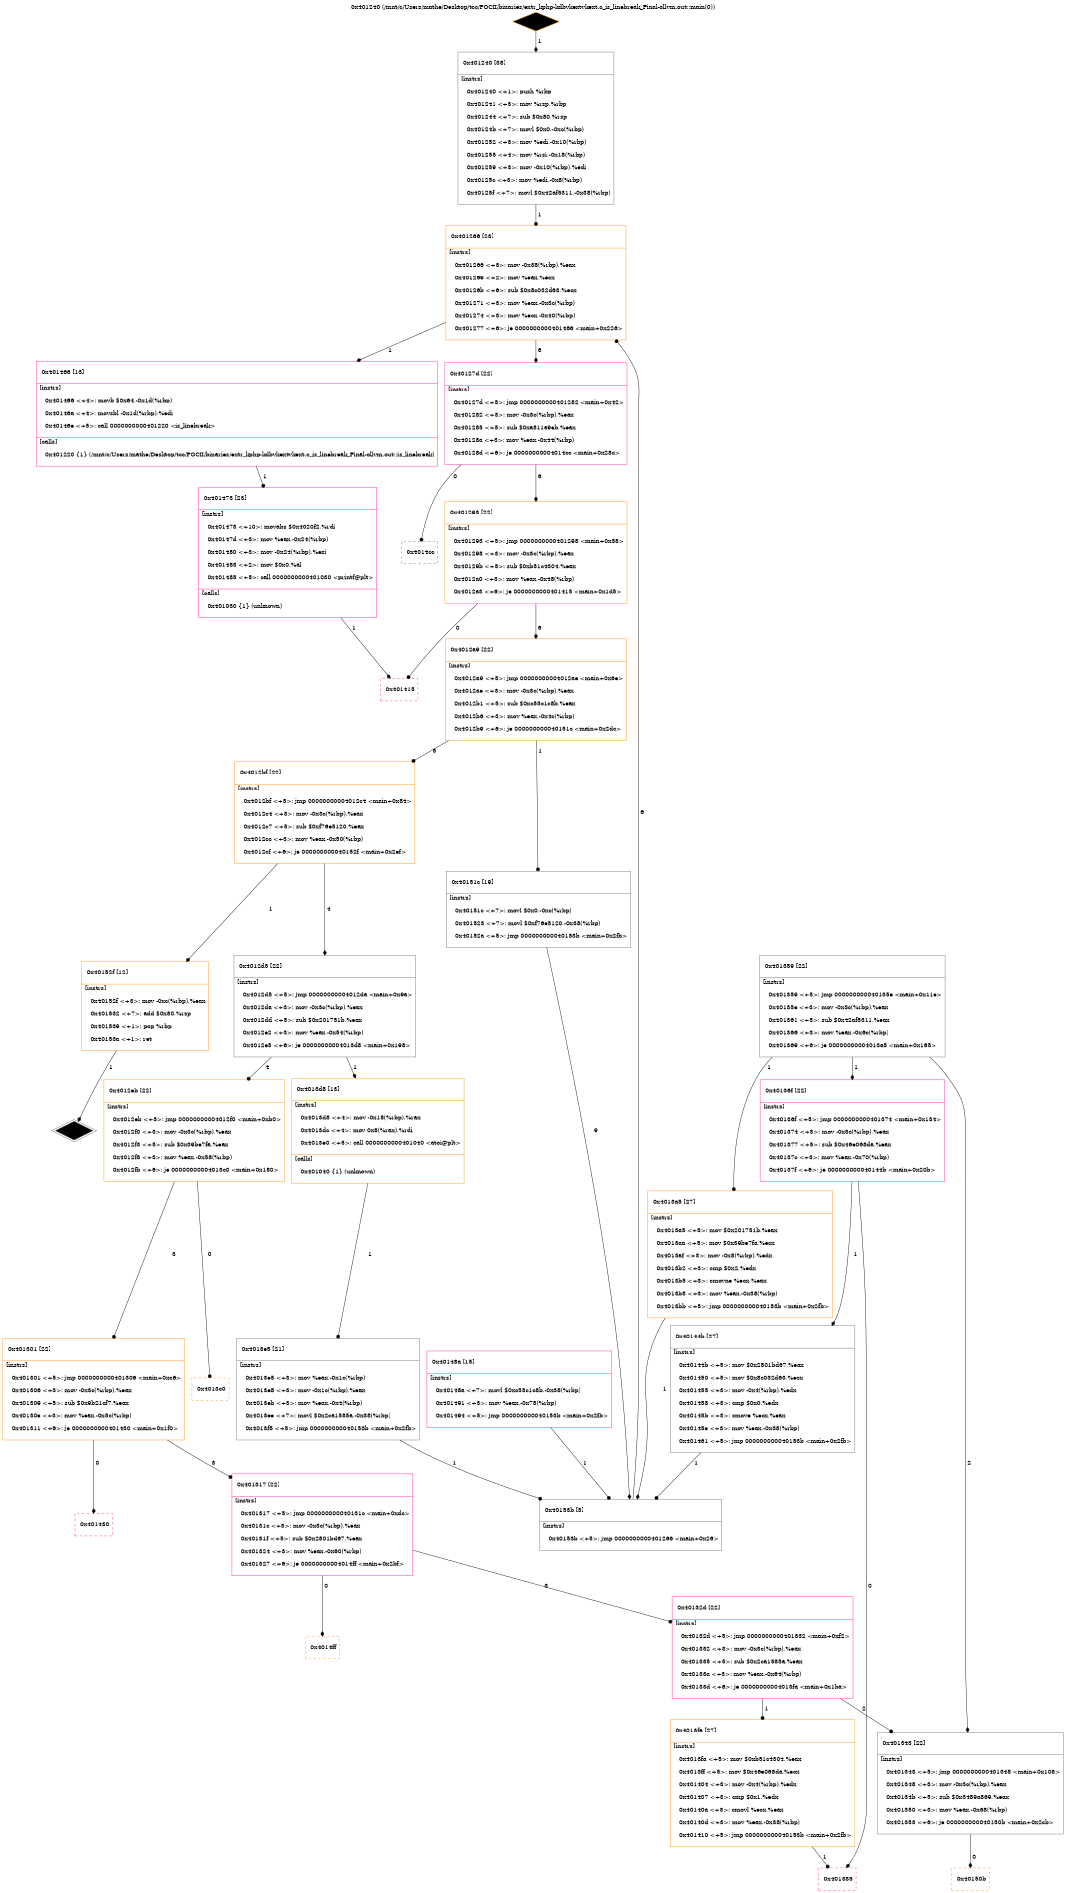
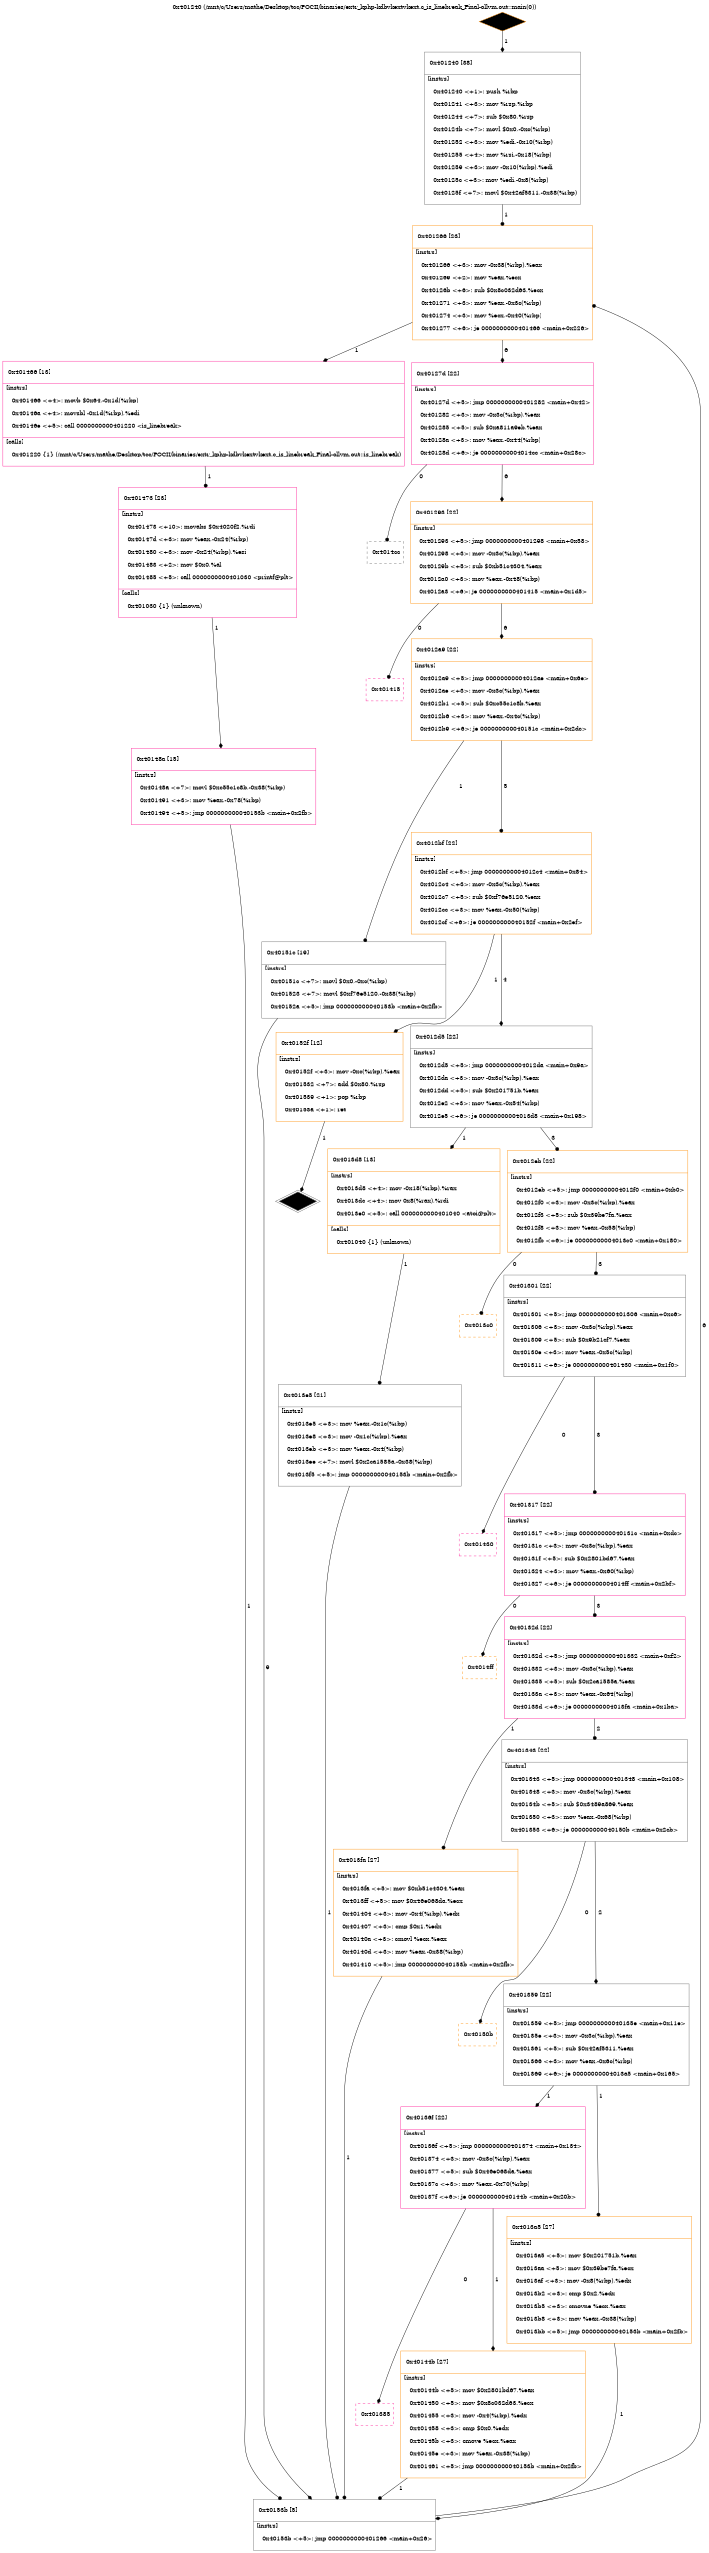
  digraph {
    label="0x401240 (/mnt/c/Users/mathe/Desktop/tcc/POCII/binaries/extr_kphp-kdbvkextvkext.c_is_linebreak_Final-ollvm.out::main(0))"
    labelloc=t
    node [color=darkorange shape=record]
    edge [arrowhead=dot]
    Entry [fillcolor=black height=0.3 shape=diamond style=filled width=0.3]
    n2 [color=gray40 label="{\n     0x401240 [38]\l\n     | [instrs]\l\n     &nbsp;&nbsp;0x401240 \<+1\>: push %rbp\l\n     &nbsp;&nbsp;0x401241 \<+3\>: mov %rsp,%rbp\l\n     &nbsp;&nbsp;0x401244 \<+7\>: sub $0x80,%rsp\l\n     &nbsp;&nbsp;0x40124b \<+7\>: movl $0x0,-0xc(%rbp)\l\n     &nbsp;&nbsp;0x401252 \<+3\>: mov %edi,-0x10(%rbp)\l\n     &nbsp;&nbsp;0x401255 \<+4\>: mov %rsi,-0x18(%rbp)\l\n     &nbsp;&nbsp;0x401259 \<+3\>: mov -0x10(%rbp),%edi\l\n     &nbsp;&nbsp;0x40125c \<+3\>: mov %edi,-0x8(%rbp)\l\n     &nbsp;&nbsp;0x40125f \<+7\>: movl $0x42af5311,-0x38(%rbp)\l\n  }"]
    n3 [label="{\n     0x401266 [23]\l\n     | [instrs]\l\n     &nbsp;&nbsp;0x401266 \<+3\>: mov -0x38(%rbp),%eax\l\n     &nbsp;&nbsp;0x401269 \<+2\>: mov %eax,%ecx\l\n     &nbsp;&nbsp;0x40126b \<+6\>: sub $0x8c032d63,%ecx\l\n     &nbsp;&nbsp;0x401271 \<+3\>: mov %eax,-0x3c(%rbp)\l\n     &nbsp;&nbsp;0x401274 \<+3\>: mov %ecx,-0x40(%rbp)\l\n     &nbsp;&nbsp;0x401277 \<+6\>: je 0000000000401466 \<main+0x226\>\l\n  }"]
    n4 [color=deeppink label="{\n     0x401466 [13]\l\n     | [instrs]\l\n     &nbsp;&nbsp;0x401466 \<+4\>: movb $0x64,-0x1d(%rbp)\l\n     &nbsp;&nbsp;0x40146a \<+4\>: movsbl -0x1d(%rbp),%edi\l\n     &nbsp;&nbsp;0x40146e \<+5\>: call 0000000000401220 \<is_linebreak\>\l\n     | [calls]\l\n     &nbsp;&nbsp;0x401220 \{1\} (/mnt/c/Users/mathe/Desktop/tcc/POCII/binaries/extr_kphp-kdbvkextvkext.c_is_linebreak_Final-ollvm.out::is_linebreak)\l\n  }"]
    n5 [color=deeppink label="{\n     0x40127d [22]\l\n     | [instrs]\l\n     &nbsp;&nbsp;0x40127d \<+5\>: jmp 0000000000401282 \<main+0x42\>\l\n     &nbsp;&nbsp;0x401282 \<+3\>: mov -0x3c(%rbp),%eax\l\n     &nbsp;&nbsp;0x401285 \<+5\>: sub $0xa811a9eb,%eax\l\n     &nbsp;&nbsp;0x40128a \<+3\>: mov %eax,-0x44(%rbp)\l\n     &nbsp;&nbsp;0x40128d \<+6\>: je 00000000004014cc \<main+0x28c\>\l\n  }"]
    n6 [color=deeppink label="{\n     0x401473 [23]\l\n     | [instrs]\l\n     &nbsp;&nbsp;0x401473 \<+10\>: movabs $0x4020f2,%rdi\l\n     &nbsp;&nbsp;0x40147d \<+3\>: mov %eax,-0x24(%rbp)\l\n     &nbsp;&nbsp;0x401480 \<+3\>: mov -0x24(%rbp),%esi\l\n     &nbsp;&nbsp;0x401483 \<+2\>: mov $0x0,%al\l\n     &nbsp;&nbsp;0x401485 \<+5\>: call 0000000000401030 \<printf@plt\>\l\n     | [calls]\l\n     &nbsp;&nbsp;0x401030 \{1\} (unknown)\l\n  }"]
    n7 [color=gray40 label="{\n     0x4014cc\l\n  }" style=dashed]
    n8 [label="{\n     0x401293 [22]\l\n     | [instrs]\l\n     &nbsp;&nbsp;0x401293 \<+5\>: jmp 0000000000401298 \<main+0x58\>\l\n     &nbsp;&nbsp;0x401298 \<+3\>: mov -0x3c(%rbp),%eax\l\n     &nbsp;&nbsp;0x40129b \<+5\>: sub $0xb51c4304,%eax\l\n     &nbsp;&nbsp;0x4012a0 \<+3\>: mov %eax,-0x48(%rbp)\l\n     &nbsp;&nbsp;0x4012a3 \<+6\>: je 0000000000401415 \<main+0x1d5\>\l\n  }"]
    n9 [color=deeppink label="{\n     0x40148a [15]\l\n     | [instrs]\l\n     &nbsp;&nbsp;0x40148a \<+7\>: movl $0xc55c1c8b,-0x38(%rbp)\l\n     &nbsp;&nbsp;0x401491 \<+3\>: mov %eax,-0x78(%rbp)\l\n     &nbsp;&nbsp;0x401494 \<+5\>: jmp 000000000040153b \<main+0x2fb\>\l\n  }"]
    n10 [color=deeppink label="{\n     0x401415\l\n  }" style=dashed]
    n11 [label="{\n     0x4012a9 [22]\l\n     | [instrs]\l\n     &nbsp;&nbsp;0x4012a9 \<+5\>: jmp 00000000004012ae \<main+0x6e\>\l\n     &nbsp;&nbsp;0x4012ae \<+3\>: mov -0x3c(%rbp),%eax\l\n     &nbsp;&nbsp;0x4012b1 \<+5\>: sub $0xc55c1c8b,%eax\l\n     &nbsp;&nbsp;0x4012b6 \<+3\>: mov %eax,-0x4c(%rbp)\l\n     &nbsp;&nbsp;0x4012b9 \<+6\>: je 000000000040151c \<main+0x2dc\>\l\n  }"]
    Exit [color=gray40 fillcolor=black height=0.3 peripheries=2 shape=diamond style=filled width=0.3]
    n13 [color=gray40 label="{\n     0x40151c [19]\l\n     | [instrs]\l\n     &nbsp;&nbsp;0x40151c \<+7\>: movl $0x0,-0xc(%rbp)\l\n     &nbsp;&nbsp;0x401523 \<+7\>: movl $0xf76e5120,-0x38(%rbp)\l\n     &nbsp;&nbsp;0x40152a \<+5\>: jmp 000000000040153b \<main+0x2fb\>\l\n  }"]
    n14 [label="{\n     0x4012bf [22]\l\n     | [instrs]\l\n     &nbsp;&nbsp;0x4012bf \<+5\>: jmp 00000000004012c4 \<main+0x84\>\l\n     &nbsp;&nbsp;0x4012c4 \<+3\>: mov -0x3c(%rbp),%eax\l\n     &nbsp;&nbsp;0x4012c7 \<+5\>: sub $0xf76e5120,%eax\l\n     &nbsp;&nbsp;0x4012cc \<+3\>: mov %eax,-0x50(%rbp)\l\n     &nbsp;&nbsp;0x4012cf \<+6\>: je 000000000040152f \<main+0x2ef\>\l\n  }"]
    n15 [color=gray40 label="{\n     0x40153b [5]\l\n     | [instrs]\l\n     &nbsp;&nbsp;0x40153b \<+5\>: jmp 0000000000401266 \<main+0x26\>\l\n  }"]
    n16 [label="{\n     0x40152f [12]\l\n     | [instrs]\l\n     &nbsp;&nbsp;0x40152f \<+3\>: mov -0xc(%rbp),%eax\l\n     &nbsp;&nbsp;0x401532 \<+7\>: add $0x80,%rsp\l\n     &nbsp;&nbsp;0x401539 \<+1\>: pop %rbp\l\n     &nbsp;&nbsp;0x40153a \<+1\>: ret\l\n  }"]
    n17 [color=gray40 label="{\n     0x4012d5 [22]\l\n     | [instrs]\l\n     &nbsp;&nbsp;0x4012d5 \<+5\>: jmp 00000000004012da \<main+0x9a\>\l\n     &nbsp;&nbsp;0x4012da \<+3\>: mov -0x3c(%rbp),%eax\l\n     &nbsp;&nbsp;0x4012dd \<+5\>: sub $0x201751b,%eax\l\n     &nbsp;&nbsp;0x4012e2 \<+3\>: mov %eax,-0x54(%rbp)\l\n     &nbsp;&nbsp;0x4012e5 \<+6\>: je 00000000004013d8 \<main+0x198\>\l\n  }"]
    n18 [label="{\n     0x4013d8 [13]\l\n     | [instrs]\l\n     &nbsp;&nbsp;0x4013d8 \<+4\>: mov -0x18(%rbp),%rax\l\n     &nbsp;&nbsp;0x4013dc \<+4\>: mov 0x8(%rax),%rdi\l\n     &nbsp;&nbsp;0x4013e0 \<+5\>: call 0000000000401040 \<atoi@plt\>\l\n     | [calls]\l\n     &nbsp;&nbsp;0x401040 \{1\} (unknown)\l\n  }"]
    n19 [label="{\n     0x4012eb [22]\l\n     | [instrs]\l\n     &nbsp;&nbsp;0x4012eb \<+5\>: jmp 00000000004012f0 \<main+0xb0\>\l\n     &nbsp;&nbsp;0x4012f0 \<+3\>: mov -0x3c(%rbp),%eax\l\n     &nbsp;&nbsp;0x4012f3 \<+5\>: sub $0x39be7fa,%eax\l\n     &nbsp;&nbsp;0x4012f8 \<+3\>: mov %eax,-0x58(%rbp)\l\n     &nbsp;&nbsp;0x4012fb \<+6\>: je 00000000004013c0 \<main+0x180\>\l\n  }"]
    n20 [color=deeppink label="{\n     0x401385\l\n  }" style=dashed]
    n21 [color=gray40 label="{\n     0x4013e5 [21]\l\n     | [instrs]\l\n     &nbsp;&nbsp;0x4013e5 \<+3\>: mov %eax,-0x1c(%rbp)\l\n     &nbsp;&nbsp;0x4013e8 \<+3\>: mov -0x1c(%rbp),%eax\l\n     &nbsp;&nbsp;0x4013eb \<+3\>: mov %eax,-0x4(%rbp)\l\n     &nbsp;&nbsp;0x4013ee \<+7\>: movl $0x2ca1585a,-0x38(%rbp)\l\n     &nbsp;&nbsp;0x4013f5 \<+5\>: jmp 000000000040153b \<main+0x2fb\>\l\n  }"]
    n22 [label="{\n     0x4013c0\l\n  }" style=dashed]
-   n23 [label="{\n     0x401301 [22]\l\n     | [instrs]\l\n     &nbsp;&nbsp;0x401301 \<+5\>: jmp 0000000000401306 \<main+0xc6\>\l\n     &nbsp;&nbsp;0x401306 \<+3\>: mov -0x3c(%rbp),%eax\l\n     &nbsp;&nbsp;0x401309 \<+5\>: sub $0x9b21cf7,%eax\l\n     &nbsp;&nbsp;0x40130e \<+3\>: mov %eax,-0x5c(%rbp)\l\n     &nbsp;&nbsp;0x401311 \<+6\>: je 0000000000401430 \<main+0x1f0\>\l\n  }"]
-   n24 [color=gray40 label="{\n     0x40144b [27]\l\n     | [instrs]\l\n     &nbsp;&nbsp;0x40144b \<+5\>: mov $0x2801bd67,%eax\l\n     &nbsp;&nbsp;0x401450 \<+5\>: mov $0x8c032d63,%ecx\l\n     &nbsp;&nbsp;0x401455 \<+3\>: mov -0x4(%rbp),%edx\l\n     &nbsp;&nbsp;0x401458 \<+3\>: cmp $0x0,%edx\l\n     &nbsp;&nbsp;0x40145b \<+3\>: cmove %ecx,%eax\l\n     &nbsp;&nbsp;0x40145e \<+3\>: mov %eax,-0x38(%rbp)\l\n     &nbsp;&nbsp;0x401461 \<+5\>: jmp 000000000040153b \<main+0x2fb\>\l\n  }"]
+   n23 [color=gray40 label="{\n     0x401301 [22]\l\n     | [instrs]\l\n     &nbsp;&nbsp;0x401301 \<+5\>: jmp 0000000000401306 \<main+0xc6\>\l\n     &nbsp;&nbsp;0x401306 \<+3\>: mov -0x3c(%rbp),%eax\l\n     &nbsp;&nbsp;0x401309 \<+5\>: sub $0x9b21cf7,%eax\l\n     &nbsp;&nbsp;0x40130e \<+3\>: mov %eax,-0x5c(%rbp)\l\n     &nbsp;&nbsp;0x401311 \<+6\>: je 0000000000401430 \<main+0x1f0\>\l\n  }"]
+   n24 [label="{\n     0x40144b [27]\l\n     | [instrs]\l\n     &nbsp;&nbsp;0x40144b \<+5\>: mov $0x2801bd67,%eax\l\n     &nbsp;&nbsp;0x401450 \<+5\>: mov $0x8c032d63,%ecx\l\n     &nbsp;&nbsp;0x401455 \<+3\>: mov -0x4(%rbp),%edx\l\n     &nbsp;&nbsp;0x401458 \<+3\>: cmp $0x0,%edx\l\n     &nbsp;&nbsp;0x40145b \<+3\>: cmove %ecx,%eax\l\n     &nbsp;&nbsp;0x40145e \<+3\>: mov %eax,-0x38(%rbp)\l\n     &nbsp;&nbsp;0x401461 \<+5\>: jmp 000000000040153b \<main+0x2fb\>\l\n  }"]
    n25 [color=deeppink label="{\n     0x401430\l\n  }" style=dashed]
    n26 [color=deeppink label="{\n     0x401317 [22]\l\n     | [instrs]\l\n     &nbsp;&nbsp;0x401317 \<+5\>: jmp 000000000040131c \<main+0xdc\>\l\n     &nbsp;&nbsp;0x40131c \<+3\>: mov -0x3c(%rbp),%eax\l\n     &nbsp;&nbsp;0x40131f \<+5\>: sub $0x2801bd67,%eax\l\n     &nbsp;&nbsp;0x401324 \<+3\>: mov %eax,-0x60(%rbp)\l\n     &nbsp;&nbsp;0x401327 \<+6\>: je 00000000004014ff \<main+0x2bf\>\l\n  }"]
    n27 [label="{\n     0x4014ff\l\n  }" style=dashed]
    n28 [color=deeppink label="{\n     0x40132d [22]\l\n     | [instrs]\l\n     &nbsp;&nbsp;0x40132d \<+5\>: jmp 0000000000401332 \<main+0xf2\>\l\n     &nbsp;&nbsp;0x401332 \<+3\>: mov -0x3c(%rbp),%eax\l\n     &nbsp;&nbsp;0x401335 \<+5\>: sub $0x2ca1585a,%eax\l\n     &nbsp;&nbsp;0x40133a \<+3\>: mov %eax,-0x64(%rbp)\l\n     &nbsp;&nbsp;0x40133d \<+6\>: je 00000000004013fa \<main+0x1ba\>\l\n  }"]
    n29 [label="{\n     0x4013fa [27]\l\n     | [instrs]\l\n     &nbsp;&nbsp;0x4013fa \<+5\>: mov $0xb51c4304,%eax\l\n     &nbsp;&nbsp;0x4013ff \<+5\>: mov $0x46e068da,%ecx\l\n     &nbsp;&nbsp;0x401404 \<+3\>: mov -0x4(%rbp),%edx\l\n     &nbsp;&nbsp;0x401407 \<+3\>: cmp $0x1,%edx\l\n     &nbsp;&nbsp;0x40140a \<+3\>: cmovl %ecx,%eax\l\n     &nbsp;&nbsp;0x40140d \<+3\>: mov %eax,-0x38(%rbp)\l\n     &nbsp;&nbsp;0x401410 \<+5\>: jmp 000000000040153b \<main+0x2fb\>\l\n  }"]
    n30 [color=gray40 label="{\n     0x401343 [22]\l\n     | [instrs]\l\n     &nbsp;&nbsp;0x401343 \<+5\>: jmp 0000000000401348 \<main+0x108\>\l\n     &nbsp;&nbsp;0x401348 \<+3\>: mov -0x3c(%rbp),%eax\l\n     &nbsp;&nbsp;0x40134b \<+5\>: sub $0x3489a869,%eax\l\n     &nbsp;&nbsp;0x401350 \<+3\>: mov %eax,-0x68(%rbp)\l\n     &nbsp;&nbsp;0x401353 \<+6\>: je 000000000040150b \<main+0x2cb\>\l\n  }"]
    n31 [label="{\n     0x40150b\l\n  }" style=dashed]
    n32 [color=gray40 label="{\n     0x401359 [22]\l\n     | [instrs]\l\n     &nbsp;&nbsp;0x401359 \<+5\>: jmp 000000000040135e \<main+0x11e\>\l\n     &nbsp;&nbsp;0x40135e \<+3\>: mov -0x3c(%rbp),%eax\l\n     &nbsp;&nbsp;0x401361 \<+5\>: sub $0x42af5311,%eax\l\n     &nbsp;&nbsp;0x401366 \<+3\>: mov %eax,-0x6c(%rbp)\l\n     &nbsp;&nbsp;0x401369 \<+6\>: je 00000000004013a5 \<main+0x165\>\l\n  }"]
    n33 [color=deeppink label="{\n     0x40136f [22]\l\n     | [instrs]\l\n     &nbsp;&nbsp;0x40136f \<+5\>: jmp 0000000000401374 \<main+0x134\>\l\n     &nbsp;&nbsp;0x401374 \<+3\>: mov -0x3c(%rbp),%eax\l\n     &nbsp;&nbsp;0x401377 \<+5\>: sub $0x46e068da,%eax\l\n     &nbsp;&nbsp;0x40137c \<+3\>: mov %eax,-0x70(%rbp)\l\n     &nbsp;&nbsp;0x40137f \<+6\>: je 000000000040144b \<main+0x20b\>\l\n  }"]
    n34 [label="{\n     0x4013a5 [27]\l\n     | [instrs]\l\n     &nbsp;&nbsp;0x4013a5 \<+5\>: mov $0x201751b,%eax\l\n     &nbsp;&nbsp;0x4013aa \<+5\>: mov $0x39be7fa,%ecx\l\n     &nbsp;&nbsp;0x4013af \<+3\>: mov -0x8(%rbp),%edx\l\n     &nbsp;&nbsp;0x4013b2 \<+3\>: cmp $0x2,%edx\l\n     &nbsp;&nbsp;0x4013b5 \<+3\>: cmovne %ecx,%eax\l\n     &nbsp;&nbsp;0x4013b8 \<+3\>: mov %eax,-0x38(%rbp)\l\n     &nbsp;&nbsp;0x4013bb \<+5\>: jmp 000000000040153b \<main+0x2fb\>\l\n  }"]
    Entry -> n2 [arrowhead=diamond label=" 1"]
    n2 -> n3 [label=" 1"]
    n3 -> n4 [arrowhead=diamond label=" 1"]
    n3 -> n5 [arrowhead=diamond label=" 6"]
    n4 -> n6 [label=" 1"]
    n5 -> n7 [label=" 0"]
    n5 -> n8 [arrowhead=diamond label=" 6"]
-   n6 -> n10 [arrowhead=diamond label=" 1"]
+   n6 -> n9 [arrowhead=diamond label=" 1"]
    n8 -> n10 [label=" 0"]
    n8 -> n11 [arrowhead=diamond label=" 6"]
    n9 -> n15 [label=" 1"]
    n11 -> n13 [label=" 1"]
    n11 -> n14 [label=" 5"]
    n13 -> n15 [arrowhead=diamond label=" 9"]
    n14 -> n16 [arrowhead=diamond label=" 1"]
    n14 -> n17 [arrowhead=diamond label=" 4"]
    n15 -> n3 [label=" 6"]
    n16 -> Exit [arrowhead=diamond label=" 1"]
    n17 -> n18 [arrowhead=diamond label=" 1"]
-   n17 -> n19 [label=" 4"]
+   n17 -> n19 [label=" 3"]
    n18 -> n21 [label=" 1"]
    n19 -> n22 [label=" 0"]
    n19 -> n23 [label=" 3"]
    n21 -> n15 [label=" 1"]
    n23 -> n25 [arrowhead=diamond label=" 0"]
    n23 -> n26 [label=" 3"]
    n24 -> n15 [label=" 1"]
    n26 -> n27 [arrowhead=diamond label=" 0"]
    n26 -> n28 [label=" 3"]
    n28 -> n29 [label=" 1"]
    n28 -> n30 [label=" 2"]
-   n29 -> n20 [label=" 1"]
+   n29 -> n15 [label=" 1"]
    n30 -> n31 [arrowhead=diamond label=" 0"]
-   n32 -> n30 [arrowhead=diamond label=" 2"]
+   n30 -> n32 [arrowhead=diamond label=" 2"]
    n32 -> n33 [arrowhead=diamond label=" 1"]
    n32 -> n34 [label=" 1"]
    n33 -> n20 [arrowhead=diamond label=" 0"]
    n33 -> n24 [arrowhead=diamond label=" 1"]
    n34 -> n15 [arrowhead=diamond label=" 1"]
  }
